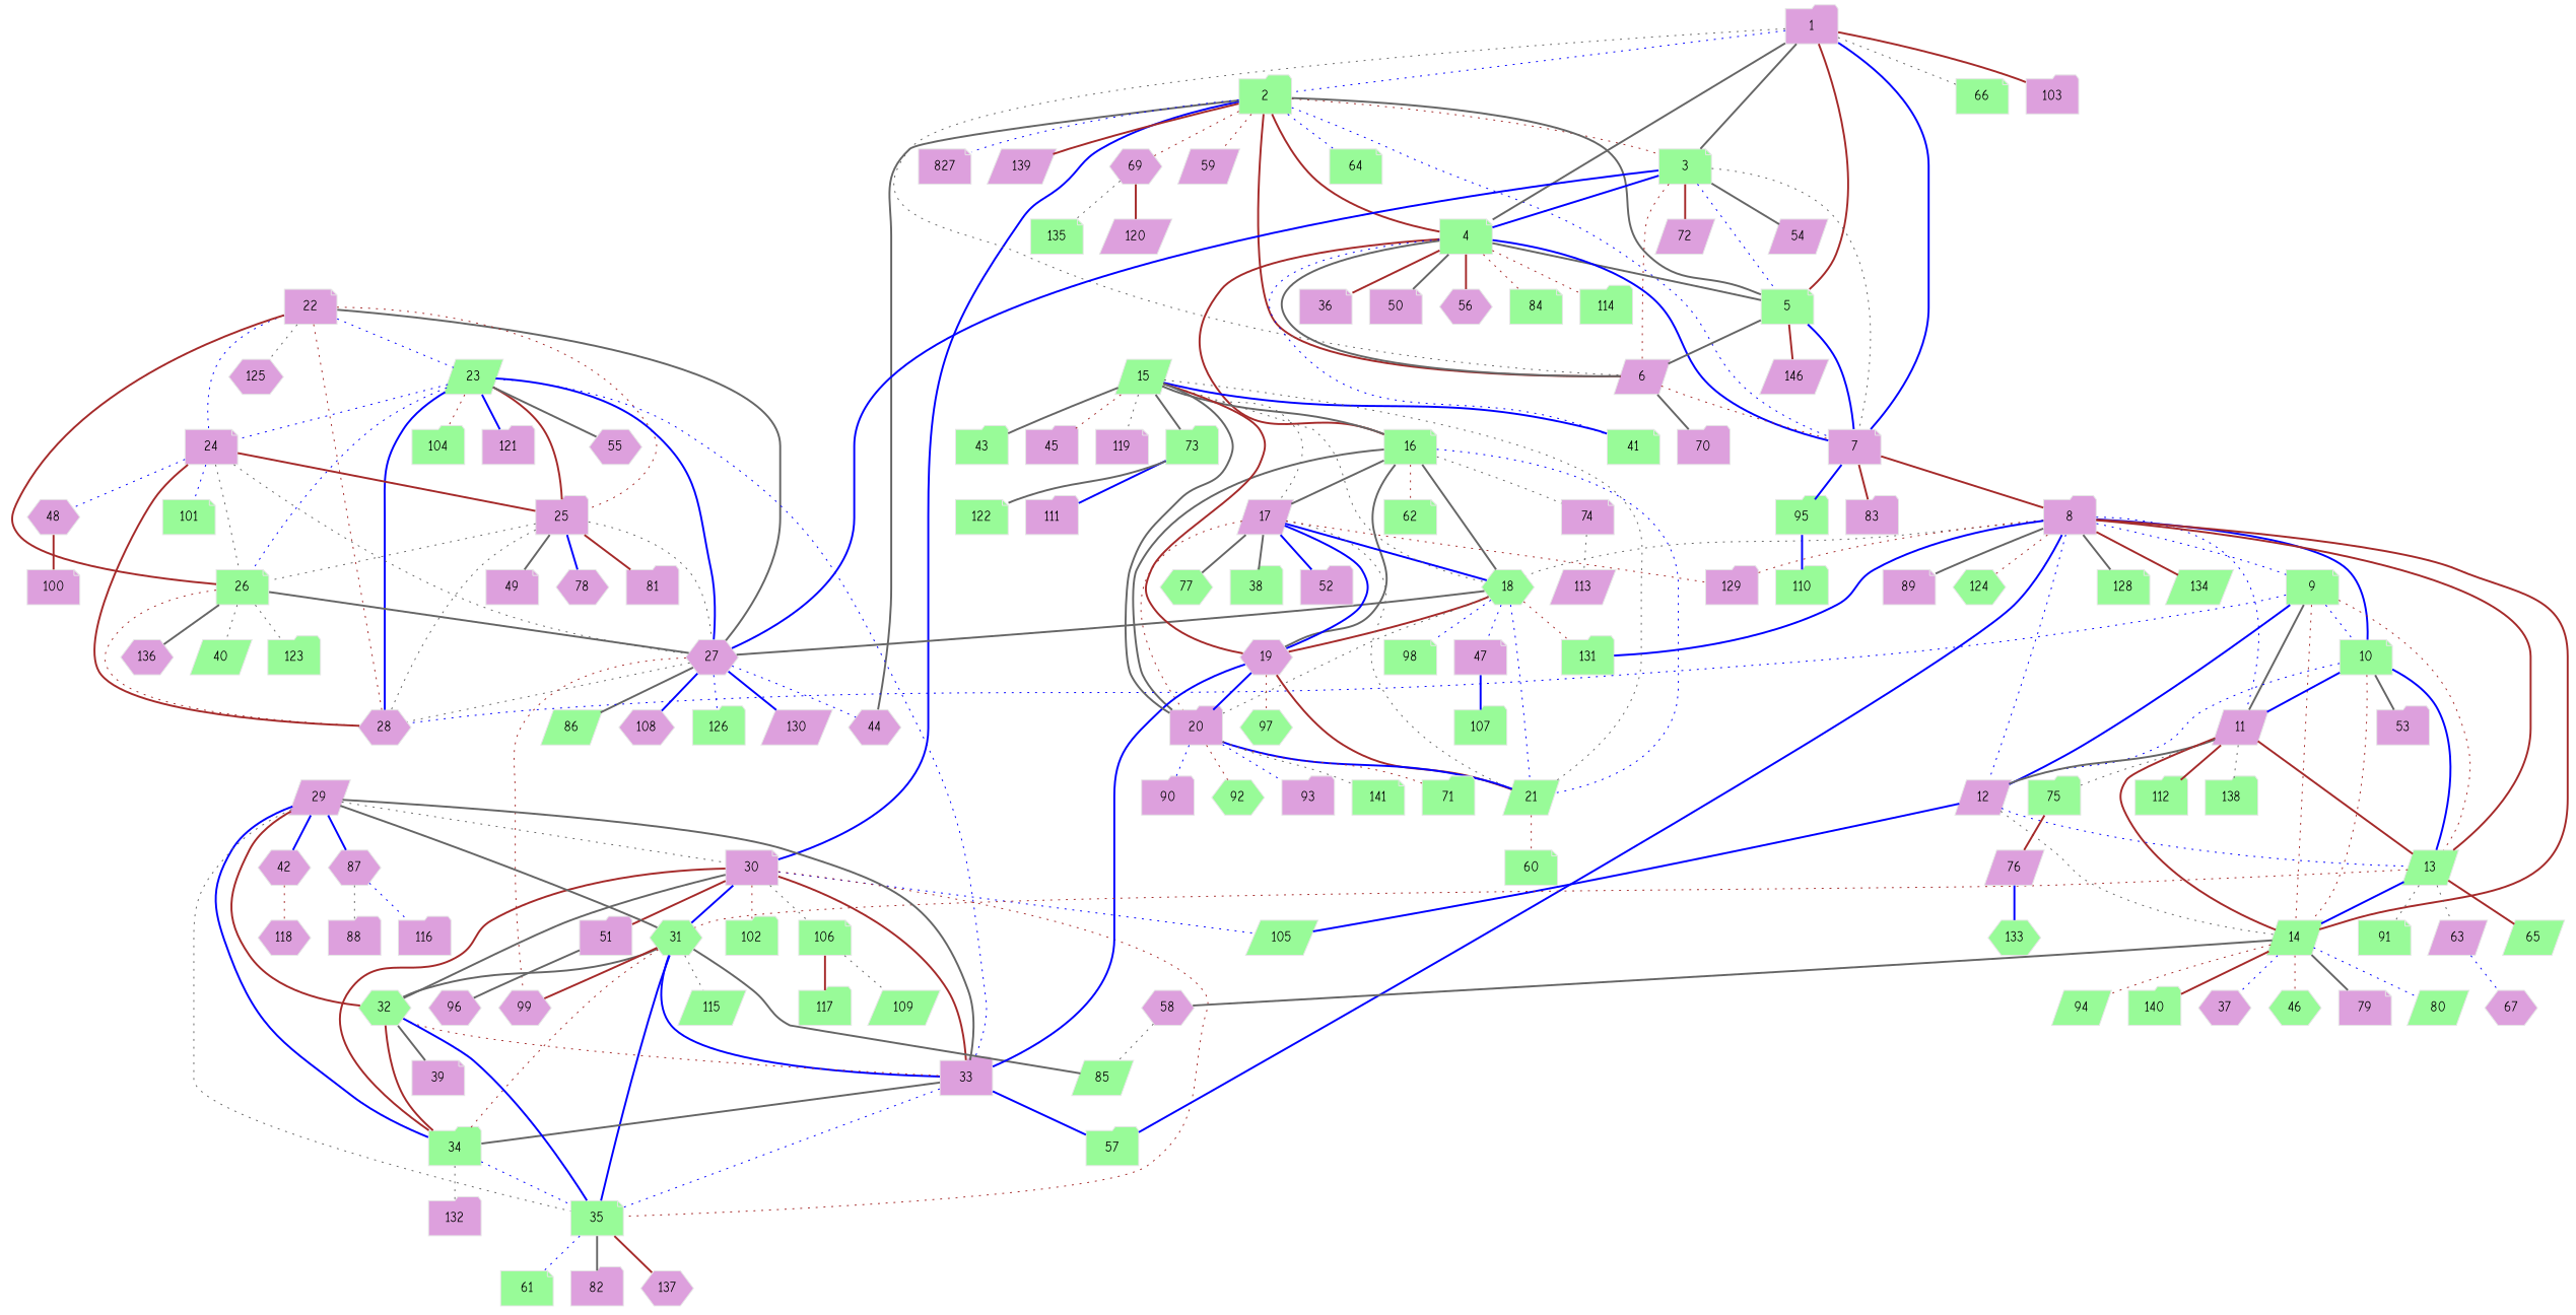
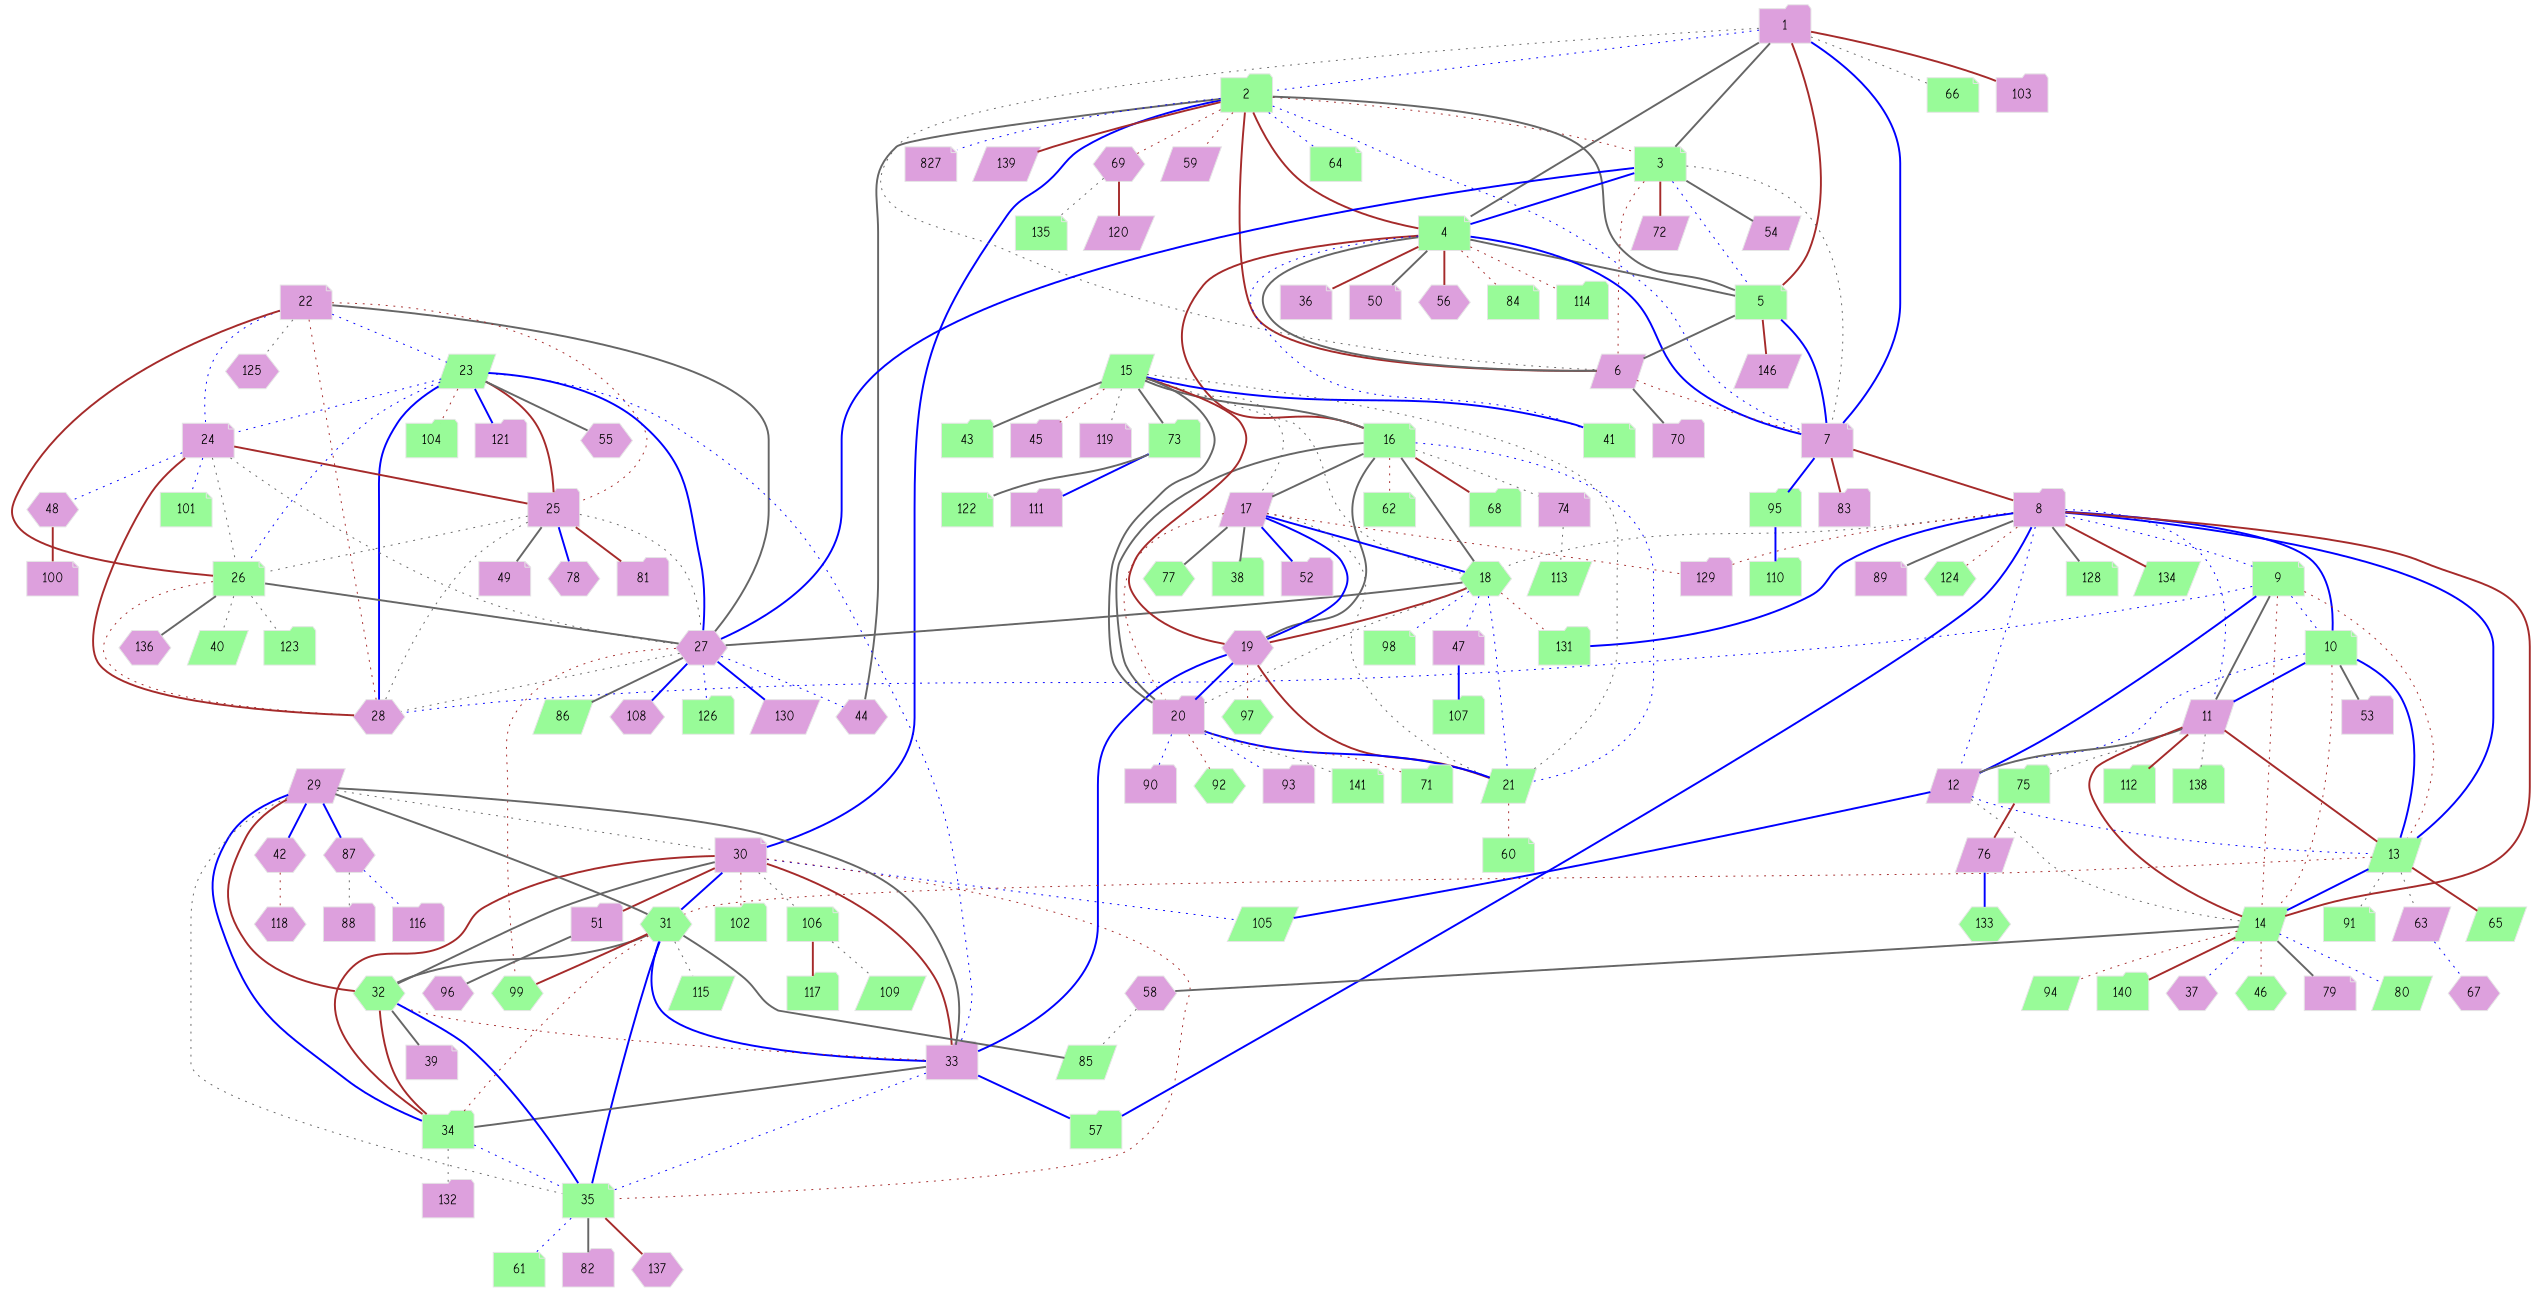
  graph {
    fontname="Comic Neue"
    node [color=gray90 fillcolor=plum fontname="Comic Neue" shape=folder style=filled]
    edge [color=gray40 fontname="Comic Neue" style=bold]
    2 [fillcolor=palegreen]
    1
    3 [fillcolor=palegreen shape=note]
    4 [fillcolor=palegreen shape=note]
    5 [fillcolor=palegreen shape=note]
    6 [shape=parallelogram]
    7 [shape=note]
    66 [fillcolor=palegreen shape=note]
    103
    30 [shape=note]
    44 [shape=hexagon]
    59 [shape=parallelogram]
    64 [fillcolor=palegreen shape=note]
    69 [shape=hexagon]
    n15 [label=827 shape=note]
    139 [shape=parallelogram]
    27 [shape=hexagon]
    54 [shape=parallelogram]
    72 [shape=parallelogram]
    16 [fillcolor=palegreen shape=note]
    36 [shape=note]
    41 [fillcolor=palegreen shape=note]
    50 [shape=note]
    56 [shape=hexagon]
    84 [fillcolor=palegreen shape=note]
    114 [fillcolor=palegreen]
    n27 [label=146 shape=parallelogram]
    70
    8
    83
    95 [fillcolor=palegreen]
    105 [fillcolor=palegreen shape=parallelogram]
    31 [fillcolor=palegreen shape=hexagon]
    33
    32 [fillcolor=palegreen shape=hexagon]
    34 [fillcolor=palegreen]
    35 [fillcolor=palegreen shape=note]
    51
    102 [fillcolor=palegreen]
    106 [fillcolor=palegreen shape=note]
    120 [shape=parallelogram]
    135 [fillcolor=palegreen shape=note]
    28 [shape=hexagon]
    86 [fillcolor=palegreen shape=parallelogram]
-   99 [shape=hexagon]
+   99 [fillcolor=palegreen shape=hexagon]
    108 [shape=hexagon]
    126 [fillcolor=palegreen]
    130 [shape=parallelogram]
    18 [fillcolor=palegreen shape=hexagon]
    17 [shape=parallelogram]
    19 [shape=hexagon]
    20
    21 [fillcolor=palegreen shape=parallelogram]
    62 [fillcolor=palegreen shape=note]
+   68 [fillcolor=palegreen]
    74 [shape=note]
    9 [fillcolor=palegreen shape=note]
    10 [fillcolor=palegreen shape=note]
    11 [shape=parallelogram]
    12 [shape=parallelogram]
    13 [fillcolor=palegreen shape=parallelogram]
    14 [fillcolor=palegreen shape=parallelogram]
    57 [fillcolor=palegreen]
    89 [shape=note]
    124 [fillcolor=palegreen shape=hexagon]
    128 [fillcolor=palegreen shape=note]
    129
    131 [fillcolor=palegreen]
    134 [fillcolor=palegreen shape=parallelogram]
    110 [fillcolor=palegreen]
    53
    75 [fillcolor=palegreen]
    112 [fillcolor=palegreen]
    138 [fillcolor=palegreen]
    63 [shape=parallelogram]
    65 [fillcolor=palegreen shape=parallelogram]
    91 [fillcolor=palegreen shape=note]
    37 [shape=hexagon]
    46 [fillcolor=palegreen shape=hexagon]
    58 [shape=hexagon]
    79 [shape=note]
    80 [fillcolor=palegreen shape=parallelogram]
    94 [fillcolor=palegreen shape=parallelogram]
    140 [fillcolor=palegreen]
    47 [shape=note]
    98 [fillcolor=palegreen shape=note]
    76 [shape=parallelogram]
    85 [fillcolor=palegreen shape=parallelogram]
    115 [fillcolor=palegreen shape=parallelogram]
    67 [shape=hexagon]
    15 [fillcolor=palegreen shape=parallelogram]
    43 [fillcolor=palegreen]
    45
    73 [fillcolor=palegreen]
    119 [shape=note]
    38 [fillcolor=palegreen]
    52
    77 [fillcolor=palegreen shape=hexagon]
    97 [fillcolor=palegreen shape=hexagon]
    71 [fillcolor=palegreen]
    90
    92 [fillcolor=palegreen shape=hexagon]
    93
    141 [fillcolor=palegreen shape=note]
    60 [fillcolor=palegreen shape=note]
    111
    122 [fillcolor=palegreen shape=note]
-   113 [shape=parallelogram]
+   113 [fillcolor=palegreen shape=parallelogram]
    107 [fillcolor=palegreen]
    22 [shape=note]
    23 [fillcolor=palegreen shape=parallelogram]
    24 [shape=note]
    25
    26 [fillcolor=palegreen shape=note]
    125 [shape=hexagon]
    55 [shape=hexagon]
    104 [fillcolor=palegreen]
    121
    48 [shape=hexagon]
    101 [fillcolor=palegreen shape=note]
    49 [shape=note]
    78 [shape=hexagon]
    81
    40 [fillcolor=palegreen shape=parallelogram]
    123 [fillcolor=palegreen]
    136 [shape=hexagon]
    100 [shape=note]
    29 [shape=parallelogram]
    42 [shape=hexagon]
    87 [shape=hexagon]
    39 [shape=note]
    132
    61 [fillcolor=palegreen shape=note]
    82
    137 [shape=hexagon]
    118 [shape=hexagon]
    88
    116
    96 [shape=hexagon]
    109 [fillcolor=palegreen shape=parallelogram]
    117 [fillcolor=palegreen]
    133 [fillcolor=palegreen shape=hexagon]
    2 -- 3 [color=brown style=dotted]
    2 -- 4 [color=brown]
    2 -- 5
    2 -- 6 [color=brown]
    2 -- 7 [color=blue style=dotted]
    2 -- 30 [color=blue]
    2 -- 44
    2 -- 59 [color=brown style=dotted]
    2 -- 64 [color=blue style=dotted]
    2 -- 69 [color=brown style=dotted]
    2 -- n15 [color=blue style=dotted]
    2 -- 139 [color=brown]
    1 -- 2 [color=blue style=dotted]
    1 -- 3
    1 -- 4
    1 -- 5 [color=brown]
    1 -- 6 [style=dotted]
    1 -- 7 [color=blue]
    1 -- 66 [style=dotted]
    1 -- 103 [color=brown]
    3 -- 4 [color=blue]
    3 -- 5 [color=blue style=dotted]
    3 -- 6 [color=brown style=dotted]
    3 -- 7 [style=dotted]
    3 -- 27 [color=blue]
    3 -- 54
    3 -- 72 [color=brown]
    4 -- 5
    4 -- 6
    4 -- 7 [color=blue]
    4 -- 16 [color=brown]
    4 -- 36 [color=brown]
    4 -- 41 [color=blue style=dotted]
    4 -- 50
    4 -- 56 [color=brown]
    4 -- 84 [color=brown style=dotted]
    4 -- 114 [color=brown style=dotted]
    5 -- 6
    5 -- 7 [color=blue]
    5 -- n27 [color=brown]
    6 -- 7 [color=brown style=dotted]
    6 -- 70
    7 -- 8 [color=brown]
    7 -- 83 [color=brown]
    7 -- 95 [color=blue]
    30 -- 105 [color=blue style=dotted]
    30 -- 31 [color=blue]
    30 -- 33 [color=brown]
    30 -- 32
    30 -- 34 [color=brown]
    30 -- 35 [color=brown style=dotted]
    30 -- 51 [color=brown]
    30 -- 102 [color=brown style=dotted]
    30 -- 106 [style=dotted]
    69 -- 120 [color=brown]
    69 -- 135 [style=dotted]
    27 -- 44 [color=blue style=dotted]
    27 -- 28 [style=dotted]
    27 -- 86
    27 -- 99 [color=brown style=dotted]
    27 -- 108 [color=blue]
    27 -- 126 [color=blue style=dotted]
    27 -- 130 [color=blue]
    16 -- 18
    16 -- 17
    16 -- 19
    16 -- 20
    16 -- 21 [color=blue style=dotted]
    16 -- 62 [color=brown style=dotted]
+   16 -- 68 [color=brown]
    16 -- 74 [style=dotted]
    8 -- 18 [style=dotted]
    8 -- 9 [color=blue style=dotted]
    8 -- 10 [color=blue]
    8 -- 11 [color=blue style=dotted]
    8 -- 12 [color=blue style=dotted]
-   8 -- 13 [color=brown]
+   8 -- 13 [color=blue]
    8 -- 14 [color=brown]
    8 -- 57 [color=blue]
    8 -- 89
    8 -- 124 [color=brown style=dotted]
    8 -- 128
    8 -- 129 [color=brown style=dotted]
    8 -- 131 [color=blue]
    8 -- 134 [color=brown]
    95 -- 110 [color=blue]
    31 -- 33 [color=blue]
    31 -- 32
    31 -- 34 [color=brown style=dotted]
    31 -- 35 [color=blue]
    31 -- 99 [color=brown]
    31 -- 85
    31 -- 115 [style=dotted]
    33 -- 34
    33 -- 35 [color=blue style=dotted]
    33 -- 57 [color=blue]
    32 -- 33 [color=brown style=dotted]
    32 -- 34 [color=brown]
    32 -- 35 [color=blue]
    32 -- 39
    34 -- 35 [color=blue style=dotted]
    34 -- 132 [style=dotted]
    35 -- 61 [color=blue style=dotted]
    35 -- 82
    35 -- 137 [color=brown]
    51 -- 96
    106 -- 109 [style=dotted]
    106 -- 117 [color=brown]
    18 -- 27
    18 -- 19 [color=brown]
    18 -- 20 [style=dotted]
    18 -- 21 [color=blue style=dotted]
    18 -- 131 [color=brown style=dotted]
    18 -- 47 [color=blue style=dotted]
    18 -- 98 [color=blue style=dotted]
    17 -- 18 [color=blue]
    17 -- 19 [color=blue]
    17 -- 20 [color=brown style=dotted]
    17 -- 21 [style=dotted]
    17 -- 129 [color=brown style=dotted]
    17 -- 38
    17 -- 52 [color=blue]
    17 -- 77
    19 -- 33 [color=blue]
    19 -- 20 [color=blue]
    19 -- 21 [color=brown]
    19 -- 97 [color=brown style=dotted]
    20 -- 21 [color=blue]
    20 -- 71 [color=brown style=dotted]
    20 -- 90 [color=blue style=dotted]
    20 -- 92 [color=brown style=dotted]
    20 -- 93 [color=blue style=dotted]
    20 -- 141 [style=dotted]
    21 -- 60 [color=brown style=dotted]
    74 -- 113 [style=dotted]
    9 -- 28 [color=blue style=dotted]
    9 -- 10 [color=blue style=dotted]
    9 -- 11
    9 -- 12 [color=blue]
    9 -- 13 [color=brown style=dotted]
    9 -- 14 [color=brown style=dotted]
    10 -- 11 [color=blue]
    10 -- 12 [color=blue style=dotted]
    10 -- 13 [color=blue]
    10 -- 14 [color=brown style=dotted]
    10 -- 53
    11 -- 12
    11 -- 13 [color=brown]
    11 -- 14 [color=brown]
    11 -- 75 [style=dotted]
    11 -- 112 [color=brown]
    11 -- 138 [style=dotted]
    12 -- 105 [color=blue]
    12 -- 13 [color=blue style=dotted]
    12 -- 14 [style=dotted]
    13 -- 31 [color=brown style=dotted]
    13 -- 14 [color=blue]
    13 -- 63 [style=dotted]
    13 -- 65 [color=brown]
    13 -- 91 [style=dotted]
    14 -- 37 [color=blue style=dotted]
    14 -- 46 [color=brown style=dotted]
    14 -- 58
    14 -- 79
    14 -- 80 [color=blue style=dotted]
    14 -- 94 [color=brown style=dotted]
    14 -- 140 [color=brown]
    75 -- 76 [color=brown]
    63 -- 67 [color=blue style=dotted]
    58 -- 85 [style=dotted]
    47 -- 107 [color=blue]
    76 -- 133 [color=blue]
    15 -- 16
    15 -- 41 [color=blue]
    15 -- 18 [style=dotted]
    15 -- 17 [style=dotted]
    15 -- 19 [color=brown]
    15 -- 20
    15 -- 21 [style=dotted]
    15 -- 43
    15 -- 45 [color=brown style=dotted]
    15 -- 73
    15 -- 119 [style=dotted]
    73 -- 111 [color=blue]
    73 -- 122
    22 -- 27
    22 -- 28 [color=brown style=dotted]
    22 -- 23 [color=blue style=dotted]
    22 -- 24 [color=blue style=dotted]
    22 -- 25 [color=brown style=dotted]
    22 -- 26 [color=brown]
    22 -- 125 [style=dotted]
    23 -- 27 [color=blue]
    23 -- 33 [color=blue style=dotted]
    23 -- 28 [color=blue]
    23 -- 24 [color=blue style=dotted]
    23 -- 25 [color=brown]
    23 -- 26 [color=blue style=dotted]
    23 -- 55
    23 -- 104 [color=brown style=dotted]
    23 -- 121 [color=blue]
    24 -- 27 [style=dotted]
    24 -- 28 [color=brown]
    24 -- 25 [color=brown]
    24 -- 26 [style=dotted]
    24 -- 48 [color=blue style=dotted]
    24 -- 101 [color=blue style=dotted]
    25 -- 27 [style=dotted]
    25 -- 28 [style=dotted]
    25 -- 26 [style=dotted]
    25 -- 49
    25 -- 78 [color=blue]
    25 -- 81 [color=brown]
    26 -- 27
    26 -- 28 [color=brown style=dotted]
    26 -- 40 [style=dotted]
    26 -- 123 [style=dotted]
    26 -- 136
    48 -- 100 [color=brown]
    29 -- 30 [style=dotted]
    29 -- 31
    29 -- 33
    29 -- 32 [color=brown]
    29 -- 34 [color=blue]
    29 -- 35 [style=dotted]
    29 -- 42 [color=blue]
    29 -- 87 [color=blue]
    42 -- 118 [color=brown style=dotted]
    87 -- 88 [style=dotted]
    87 -- 116 [color=blue style=dotted]
  }
